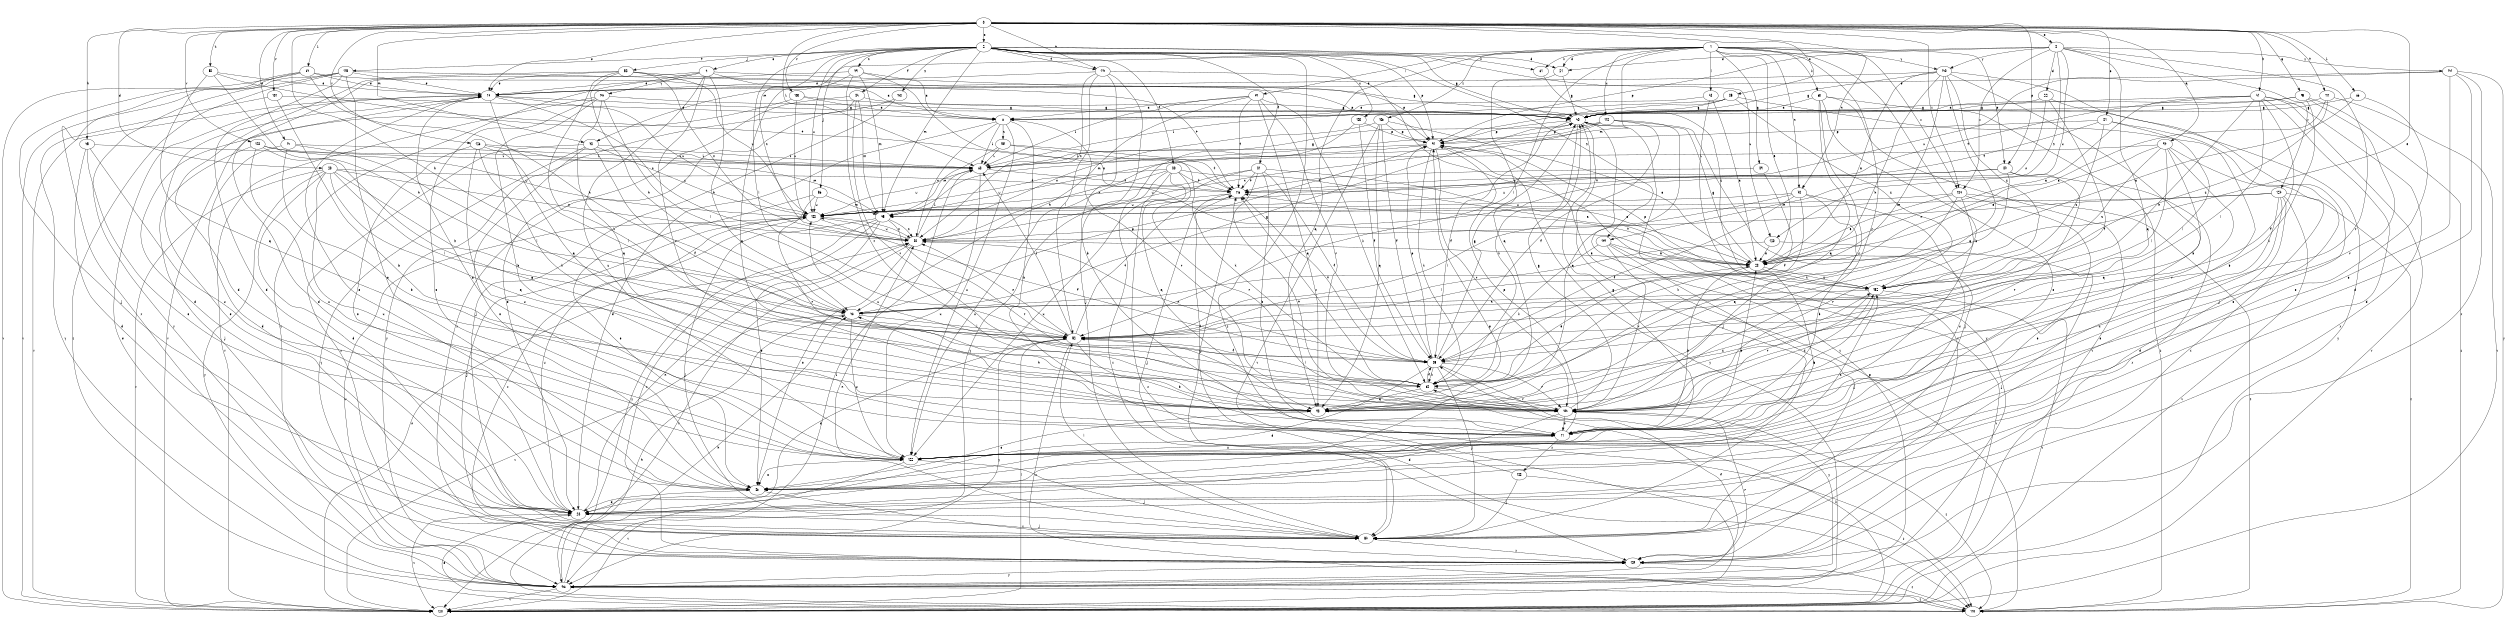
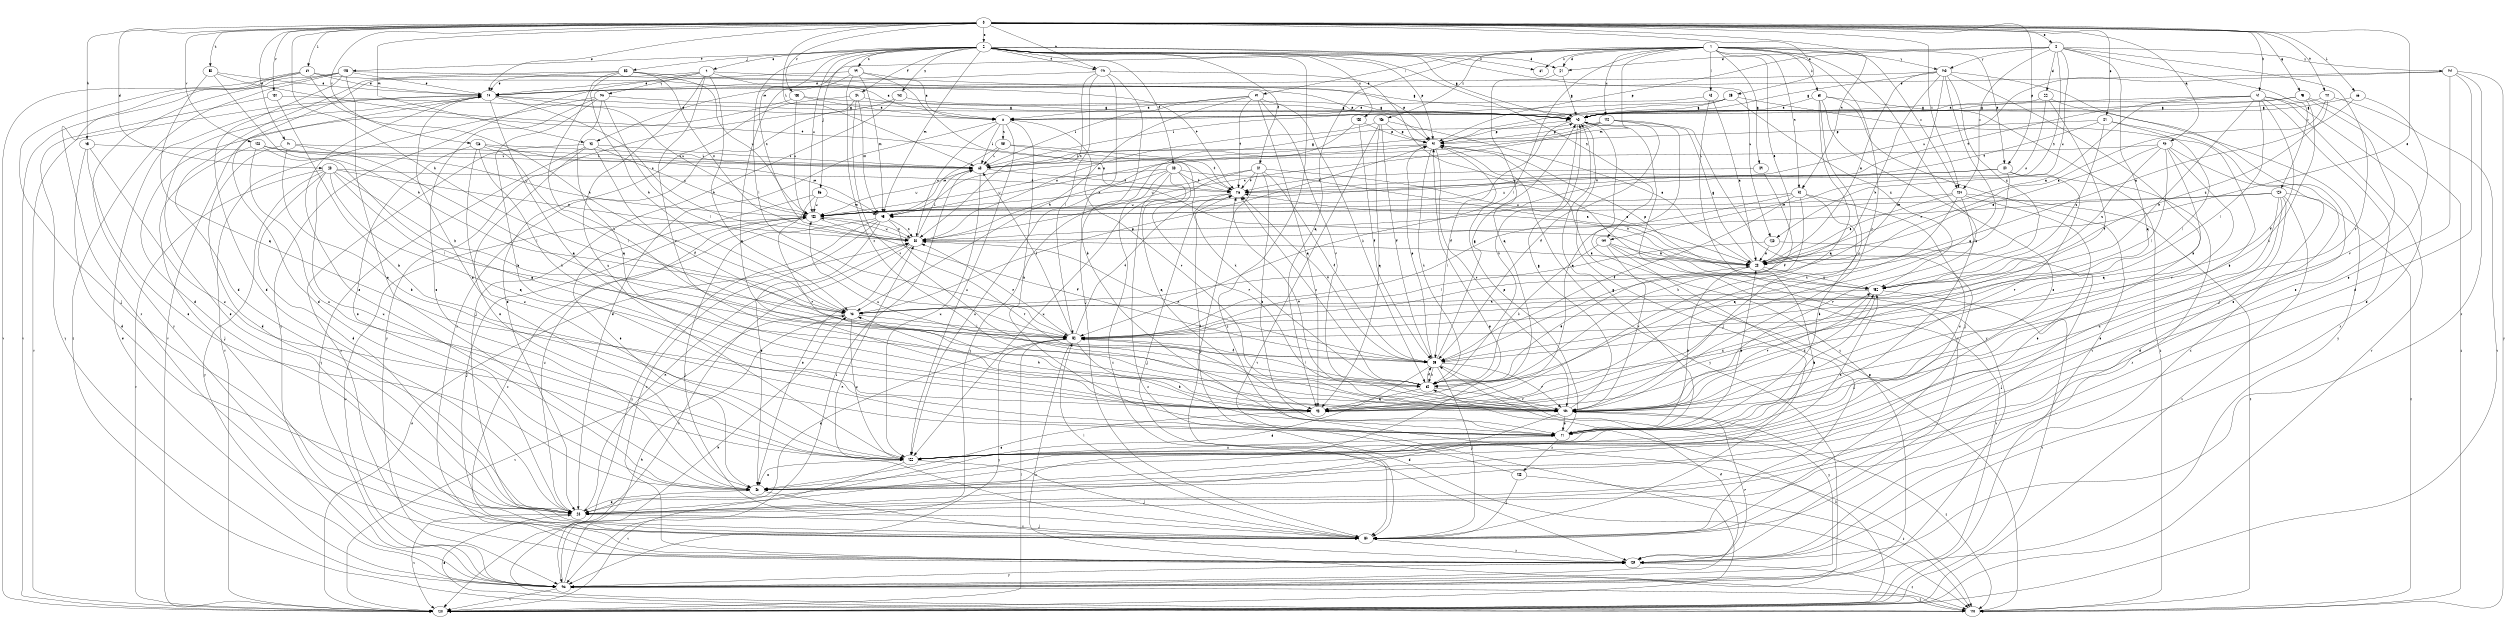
  strict digraph {
    fontname="Patrick Hand"
    node [fontname="Patrick Hand"]
    edge [fontname="Patrick Hand"]
    0
    2
    3
    14
    17
    20
    28
    41
    45
    46
    58
    66
    67
    68
    73
    78
    81
    85
    87
    n20 [label=95]
    97
    100
    101
    111
    114
    123
    126
    137
    21
    52
    61
    75
    4
    30
    31
    34
    40
    53
    56
    79
    80
    91
    110
    115
    120
    130
    133
    148
    149
    98
    104
    140
    22
    127
    141
    11
    23
    128
    122
    146
    116
    152
    35
    139
    86
    57
    63
    6
    1
    39
    48
    49
    60
    106
    118
    138
    144
    151
    0 -> 2 [label=a]
    0 -> 3 [label=a]
    0 -> 14 [label=c]
    0 -> 17 [label=c]
    0 -> 20 [label=d]
    0 -> 28 [label=e]
    0 -> 41 [label=h]
    0 -> 45 [label=h]
    0 -> 46 [label=h]
    0 -> 58 [label=k]
    0 -> 66 [label=l]
    0 -> 67 [label=l]
    0 -> 68 [label=l]
    0 -> 73 [label=m]
    0 -> 78 [label=n]
    0 -> 81 [label=o]
    0 -> 85 [label=o]
    0 -> 87 [label=p]
    0 -> n20 [label=q]
    0 -> 97 [label=q]
    0 -> 100 [label=r]
    0 -> 101 [label=r]
    0 -> 111 [label=t]
    0 -> 114 [label=t]
    0 -> 123 [label=v]
    0 -> 126 [label=v]
    0 -> 137 [label=x]
    2 -> 114 [label=t]
    2 -> 21 [label=d]
    2 -> 52 [label=i]
    2 -> 61 [label=k]
    2 -> 75 [label=m]
    2 -> 4 [label=a]
    2 -> 30 [label=f]
    2 -> 31 [label=f]
    2 -> 34 [label=f]
    2 -> 40 [label=g]
    2 -> 53 [label=j]
    2 -> 56 [label=j]
    2 -> 79 [label=n]
    2 -> 80 [label=n]
    2 -> 91 [label=p]
    2 -> 110 [label=s]
    2 -> 115 [label=t]
    2 -> 120 [label=u]
    2 -> 130 [label=w]
    2 -> 133 [label=w]
    2 -> 148 [label=z]
    2 -> 149 [label=z]
    3 -> 137 [label=x]
    3 -> 21 [label=d]
    3 -> 91 [label=p]
    3 -> 120 [label=u]
    3 -> 149 [label=z]
    3 -> 98 [label=q]
    3 -> 104 [label=r]
    3 -> 140 [label=y]
    3 -> 22 [label=d]
    3 -> 127 [label=v]
    3 -> 141 [label=y]
    14 -> 68 [label=l]
    14 -> 52 [label=i]
    14 -> 11 [label=b]
    14 -> 23 [label=d]
    17 -> 40 [label=g]
    17 -> 80 [label=n]
    17 -> 133 [label=w]
    17 -> 98 [label=q]
    17 -> 23 [label=d]
    17 -> 128 [label=v]
    20 -> 46 [label=h]
    20 -> 52 [label=i]
    20 -> 80 [label=n]
    20 -> 98 [label=q]
    20 -> 23 [label=d]
    20 -> 128 [label=v]
    20 -> 122 [label=u]
    20 -> 146 [label=y]
    20 -> 116 [label=t]
    28 -> 40 [label=g]
    28 -> 11 [label=b]
    28 -> 122 [label=u]
    28 -> 116 [label=t]
    28 -> 152 [label=z]
    41 -> 28 [label=e]
    41 -> 46 [label=h]
    41 -> 52 [label=i]
    41 -> 40 [label=g]
    41 -> 23 [label=d]
    41 -> 128 [label=v]
    41 -> 116 [label=t]
    41 -> 35 [label=f]
    41 -> 139 [label=x]
    45 -> 68 [label=l]
    45 -> 23 [label=d]
    45 -> 122 [label=u]
    45 -> 86 [label=o]
    46 -> 52 [label=i]
-   46 -> 40 [label=g]
+   148 -> 40 [label=g]
    46 -> 91 [label=p]
    46 -> 128 [label=v]
    46 -> 122 [label=u]
    58 -> 17 [label=c]
    58 -> 46 [label=h]
    58 -> 98 [label=q]
    58 -> 116 [label=t]
    66 -> 28 [label=e]
    66 -> 40 [label=g]
    66 -> 86 [label=o]
    67 -> 17 [label=c]
    67 -> 46 [label=h]
    67 -> 128 [label=v]
    67 -> 116 [label=t]
    67 -> 139 [label=x]
    67 -> 57 [label=j]
    68 -> 40 [label=g]
    68 -> 133 [label=w]
    68 -> 122 [label=u]
    68 -> 116 [label=t]
    73 -> 68 [label=l]
    73 -> 133 [label=w]
    73 -> 146 [label=y]
    73 -> 35 [label=f]
    73 -> 139 [label=x]
    73 -> 86 [label=o]
    78 -> 52 [label=i]
    78 -> 133 [label=w]
    78 -> 11 [label=b]
    78 -> 122 [label=u]
    78 -> 35 [label=f]
    78 -> 63 [label=k]
    81 -> 52 [label=i]
    81 -> 91 [label=p]
    81 -> 116 [label=t]
    81 -> 152 [label=z]
    81 -> 86 [label=o]
    85 -> 68 [label=l]
    85 -> 40 [label=g]
    85 -> 91 [label=p]
    85 -> 11 [label=b]
    85 -> 152 [label=z]
    87 -> 133 [label=w]
    87 -> 104 [label=r]
    87 -> 116 [label=t]
    87 -> 139 [label=x]
    87 -> 63 [label=k]
    n20 -> 40 [label=g]
    n20 -> 110 [label=s]
    n20 -> 104 [label=r]
    n20 -> 63 [label=k]
    n20 -> 6 [label=a]
    97 -> 28 [label=e]
    97 -> 68 [label=l]
    97 -> 52 [label=i]
    97 -> 98 [label=q]
    97 -> 104 [label=r]
    97 -> 152 [label=z]
    97 -> 139 [label=x]
    100 -> 40 [label=g]
    100 -> 133 [label=w]
    100 -> 23 [label=d]
    100 -> 6 [label=a]
    101 -> 11 [label=b]
    101 -> 146 [label=y]
    101 -> 6 [label=a]
    111 -> 28 [label=e]
    111 -> 40 [label=g]
    111 -> 128 [label=v]
    111 -> 152 [label=z]
    114 -> 17 [label=c]
    114 -> 52 [label=i]
    114 -> 80 [label=n]
    114 -> 11 [label=b]
    114 -> 152 [label=z]
    114 -> 57 [label=j]
    123 -> 68 [label=l]
    123 -> 133 [label=w]
    123 -> 98 [label=q]
    123 -> 122 [label=u]
    123 -> 57 [label=j]
    126 -> 68 [label=l]
    126 -> 52 [label=i]
    126 -> 75 [label=m]
    126 -> 122 [label=u]
    126 -> 86 [label=o]
    126 -> 63 [label=k]
    137 -> 28 [label=e]
    137 -> 75 [label=m]
    137 -> 110 [label=s]
    137 -> 98 [label=q]
    137 -> 104 [label=r]
    137 -> 86 [label=o]
    21 -> 40 [label=g]
    21 -> 98 [label=q]
    52 -> 68 [label=l]
    52 -> 80 [label=n]
    52 -> 110 [label=s]
    52 -> 11 [label=b]
    52 -> 23 [label=d]
    52 -> 146 [label=y]
    52 -> 116 [label=t]
    52 -> 35 [label=f]
-   61 -> 152 [label=z]
    75 -> 80 [label=n]
    75 -> 104 [label=r]
    75 -> 146 [label=y]
    75 -> 139 [label=x]
    75 -> 86 [label=o]
    75 -> 57 [label=j]
    4 -> 46 [label=h]
    4 -> 91 [label=p]
    4 -> 104 [label=r]
    4 -> 128 [label=v]
    4 -> 122 [label=u]
    4 -> 146 [label=y]
    4 -> 6 [label=a]
    4 -> 144 [label=y]
    30 -> 28 [label=e]
    30 -> 110 [label=s]
    30 -> 133 [label=w]
    30 -> 98 [label=q]
    30 -> 104 [label=r]
    30 -> 122 [label=u]
    30 -> 116 [label=t]
    30 -> 139 [label=x]
    31 -> 28 [label=e]
    31 -> 133 [label=w]
    31 -> 11 [label=b]
    31 -> 122 [label=u]
    31 -> 116 [label=t]
    31 -> 35 [label=f]
    31 -> 57 [label=j]
    34 -> 75 [label=m]
    34 -> 40 [label=g]
    34 -> 104 [label=r]
    34 -> 23 [label=d]
    34 -> 146 [label=y]
    40 -> 91 [label=p]
    40 -> 146 [label=y]
    40 -> 35 [label=f]
    40 -> 139 [label=x]
    40 -> 57 [label=j]
    40 -> 63 [label=k]
    53 -> 17 [label=c]
    53 -> 46 [label=h]
    53 -> 40 [label=g]
    53 -> 80 [label=n]
    53 -> 133 [label=w]
    53 -> 23 [label=d]
    53 -> 63 [label=k]
    56 -> 75 [label=m]
    56 -> 133 [label=w]
    56 -> 104 [label=r]
    56 -> 86 [label=o]
    79 -> 17 [label=c]
    79 -> 28 [label=e]
    79 -> 75 [label=m]
    79 -> 98 [label=q]
    79 -> 104 [label=r]
    79 -> 6 [label=a]
    80 -> 28 [label=e]
    80 -> 68 [label=l]
    80 -> 133 [label=w]
    80 -> 128 [label=v]
    80 -> 86 [label=o]
    91 -> 68 [label=l]
    91 -> 80 [label=n]
    91 -> 104 [label=r]
    91 -> 146 [label=y]
    91 -> 63 [label=k]
    110 -> 46 [label=h]
    110 -> 91 [label=p]
    110 -> 23 [label=d]
    115 -> 17 [label=c]
    115 -> 91 [label=p]
    115 -> 110 [label=s]
    115 -> 23 [label=d]
    115 -> 128 [label=v]
    115 -> 146 [label=y]
    115 -> 86 [label=o]
    120 -> 28 [label=e]
    120 -> 52 [label=i]
    120 -> 57 [label=j]
    130 -> 91 [label=p]
    130 -> 146 [label=y]
    130 -> 35 [label=f]
    133 -> 80 [label=n]
    133 -> 35 [label=f]
    133 -> 139 [label=x]
    133 -> 57 [label=j]
    148 -> 139 [label=x]
    148 -> 57 [label=j]
    149 -> 28 [label=e]
    149 -> 104 [label=r]
    149 -> 128 [label=v]
    149 -> 57 [label=j]
    149 -> 63 [label=k]
    98 -> 46 [label=h]
    98 -> 152 [label=z]
    98 -> 86 [label=o]
    104 -> 40 [label=g]
    104 -> 110 [label=s]
    104 -> 11 [label=b]
    104 -> 23 [label=d]
    104 -> 116 [label=t]
    104 -> 152 [label=z]
    140 -> 17 [label=c]
    140 -> 28 [label=e]
    140 -> 46 [label=h]
    140 -> 52 [label=i]
    140 -> 40 [label=g]
    140 -> 98 [label=q]
    140 -> 11 [label=b]
    140 -> 152 [label=z]
    140 -> 57 [label=j]
    22 -> 40 [label=g]
    22 -> 80 [label=n]
    22 -> 146 [label=y]
    22 -> 35 [label=f]
    127 -> 75 [label=m]
    127 -> 80 [label=n]
    127 -> 110 [label=s]
    127 -> 23 [label=d]
    127 -> 128 [label=v]
    127 -> 122 [label=u]
    127 -> 86 [label=o]
    141 -> 17 [label=c]
    141 -> 110 [label=y]
    141 -> 133 [label=w]
    141 -> 23 [label=d]
    141 -> 139 [label=x]
    141 -> 86 [label=o]
    11 -> 28 [label=e]
    11 -> 91 [label=p]
    11 -> 122 [label=u]
    11 -> 138 [label=x]
    23 -> 80 [label=n]
    23 -> 91 [label=p]
    23 -> 133 [label=w]
    23 -> 128 [label=v]
    23 -> 57 [label=j]
    128 -> 52 [label=i]
    128 -> 80 [label=n]
    128 -> 63 [label=k]
    122 -> 17 [label=c]
    122 -> 40 [label=g]
    122 -> 128 [label=v]
    122 -> 152 [label=z]
    122 -> 86 [label=o]
    122 -> 57 [label=j]
    146 -> 17 [label=c]
    146 -> 46 [label=h]
    146 -> 68 [label=l]
    146 -> 110 [label=s]
    146 -> 133 [label=w]
    146 -> 128 [label=v]
    146 -> 35 [label=f]
    116 -> 133 [label=w]
    116 -> 57 [label=j]
    152 -> 46 [label=h]
    152 -> 91 [label=p]
    152 -> 104 [label=r]
    152 -> 11 [label=b]
    152 -> 128 [label=v]
    35 -> 40 [label=g]
    35 -> 80 [label=n]
    35 -> 91 [label=p]
    35 -> 104 [label=r]
    35 -> 23 [label=d]
    35 -> 146 [label=y]
    35 -> 116 [label=t]
    35 -> 57 [label=j]
    35 -> 63 [label=k]
    139 -> 110 [label=s]
    139 -> 104 [label=r]
    139 -> 146 [label=y]
    86 -> 17 [label=c]
    86 -> 23 [label=d]
    86 -> 139 [label=x]
    57 -> 17 [label=c]
    57 -> 52 [label=i]
    57 -> 80 [label=n]
    57 -> 139 [label=x]
    63 -> 28 [label=e]
    63 -> 52 [label=i]
    63 -> 133 [label=w]
    63 -> 98 [label=q]
    63 -> 104 [label=r]
    63 -> 116 [label=s]
    63 -> 35 [label=f]
    6 -> 68 [label=l]
    6 -> 80 [label=n]
    6 -> 104 [label=r]
    6 -> 11 [label=b]
    6 -> 23 [label=d]
    6 -> 122 [label=u]
    6 -> 151 [label=z]
    1 -> 28 [label=e]
    1 -> 73 [label=m]
    1 -> 78 [label=n]
    1 -> 87 [label=p]
    1 -> 137 [label=x]
    1 -> 21 [label=d]
    1 -> 52 [label=i]
    1 -> 61 [label=k]
    1 -> 75 [label=m]
    1 -> 98 [label=q]
    1 -> 104 [label=r]
    1 -> 140 [label=y]
    1 -> 11 [label=b]
    1 -> 39 [label=g]
    1 -> 48 [label=i]
    1 -> 49 [label=i]
    1 -> 60 [label=k]
    1 -> 106 [label=s]
    1 -> 118 [label=u]
    39 -> 116 [label=t]
    39 -> 35 [label=f]
    48 -> 28 [label=e]
    48 -> 146 [label=y]
    48 -> 6 [label=a]
    49 -> 46 [label=h]
    49 -> 68 [label=l]
    49 -> 98 [label=q]
    49 -> 104 [label=r]
    49 -> 116 [label=t]
    49 -> 63 [label=k]
    49 -> 6 [label=a]
    60 -> 110 [label=s]
    60 -> 98 [label=q]
    60 -> 104 [label=r]
    60 -> 128 [label=v]
    60 -> 86 [label=o]
    60 -> 6 [label=a]
    106 -> 28 [label=e]
    106 -> 80 [label=n]
    106 -> 91 [label=p]
    106 -> 98 [label=q]
    106 -> 128 [label=v]
    106 -> 35 [label=f]
    118 -> 75 [label=m]
    118 -> 80 [label=n]
    118 -> 91 [label=p]
    118 -> 98 [label=q]
    118 -> 35 [label=f]
    118 -> 57 [label=j]
    138 -> 110 [label=s]
    138 -> 116 [label=t]
    138 -> 57 [label=j]
    144 -> 52 [label=i]
    144 -> 40 [label=g]
    144 -> 98 [label=q]
    144 -> 11 [label=b]
    144 -> 128 [label=v]
    144 -> 86 [label=o]
    151 -> 68 [label=l]
    151 -> 75 [label=m]
    151 -> 116 [label=t]
    151 -> 63 [label=k]
  }
